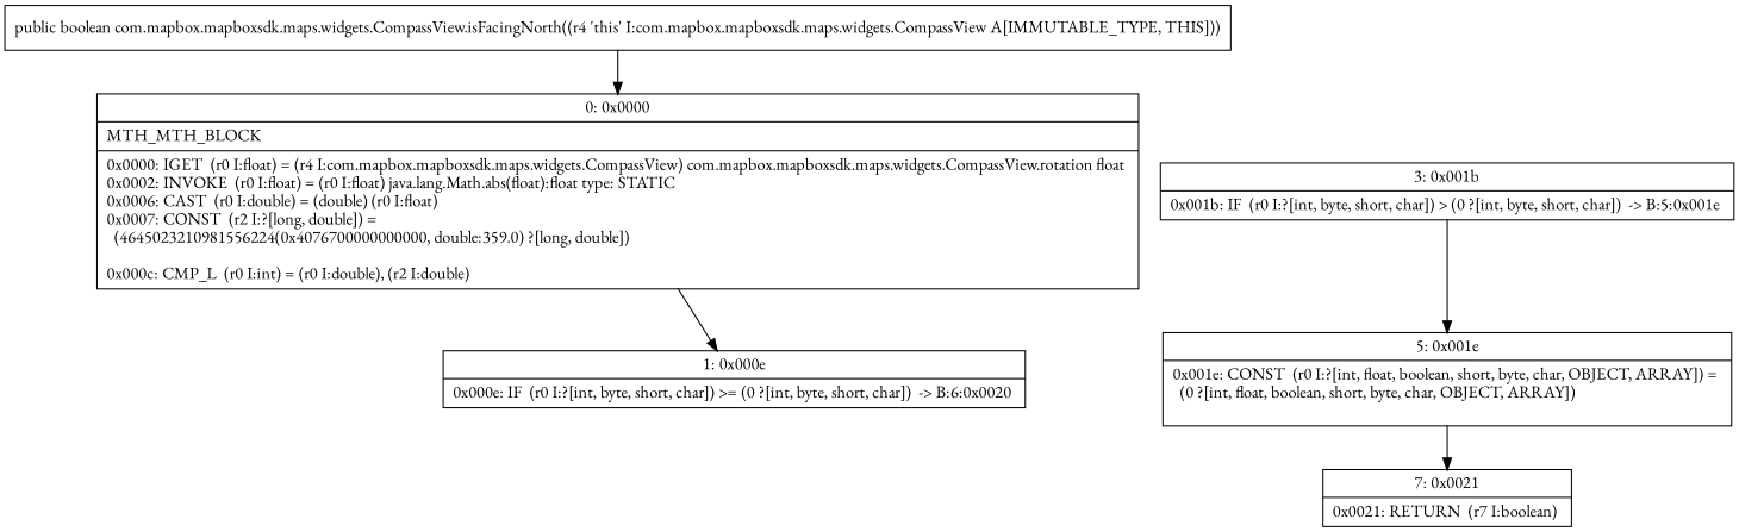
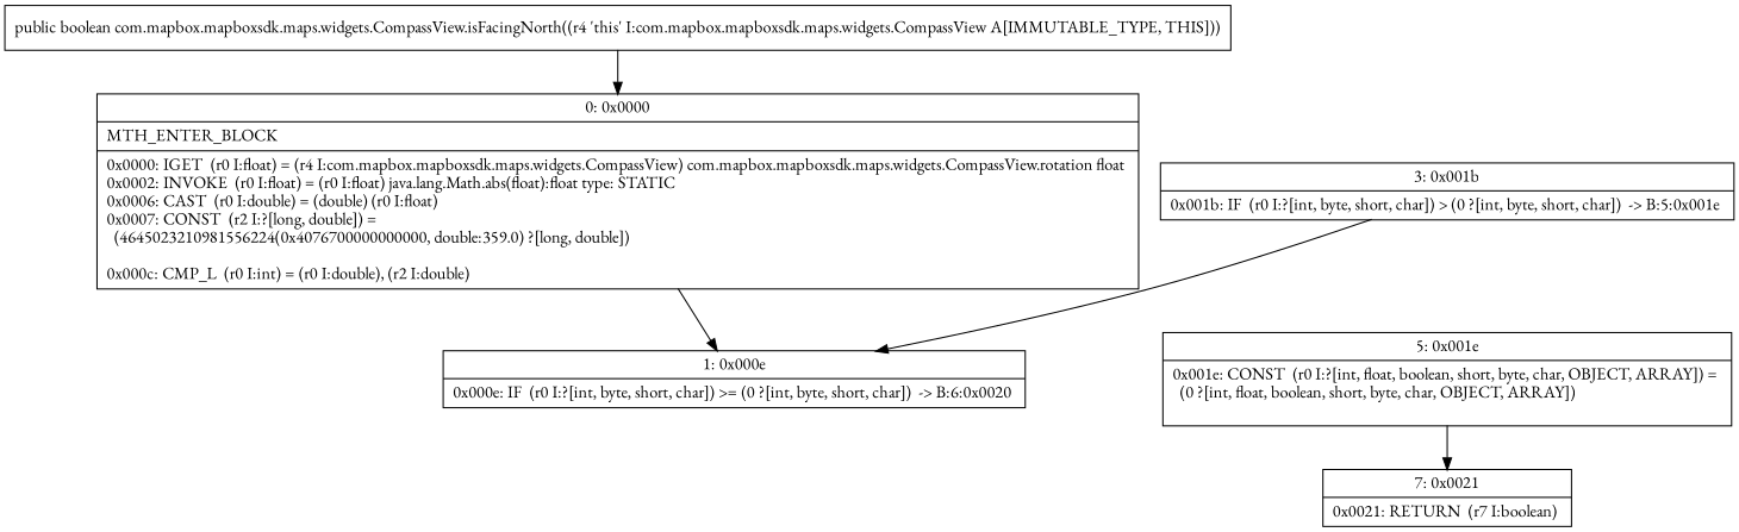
  digraph {
    fontname="EB Garamond"
    node [fontname="EB Garamond" shape=record]
    edge [fontname="EB Garamond"]
-   n1 [label="{0\:\ 0x0000|MTH_MTH_BLOCK\l|0x0000: IGET  (r0 I:float) = (r4 I:com.mapbox.mapboxsdk.maps.widgets.CompassView) com.mapbox.mapboxsdk.maps.widgets.CompassView.rotation float \l0x0002: INVOKE  (r0 I:float) = (r0 I:float) java.lang.Math.abs(float):float type: STATIC \l0x0006: CAST  (r0 I:double) = (double) (r0 I:float) \l0x0007: CONST  (r2 I:?[long, double]) = \l  (4645023210981556224(0x4076700000000000, double:359.0) ?[long, double])\l \l0x000c: CMP_L  (r0 I:int) = (r0 I:double), (r2 I:double) \l}"]
+   n1 [label="{0\:\ 0x0000|MTH_ENTER_BLOCK\l|0x0000: IGET  (r0 I:float) = (r4 I:com.mapbox.mapboxsdk.maps.widgets.CompassView) com.mapbox.mapboxsdk.maps.widgets.CompassView.rotation float \l0x0002: INVOKE  (r0 I:float) = (r0 I:float) java.lang.Math.abs(float):float type: STATIC \l0x0006: CAST  (r0 I:double) = (double) (r0 I:float) \l0x0007: CONST  (r2 I:?[long, double]) = \l  (4645023210981556224(0x4076700000000000, double:359.0) ?[long, double])\l \l0x000c: CMP_L  (r0 I:int) = (r0 I:double), (r2 I:double) \l}"]
    n2 [label="{1\:\ 0x000e|0x000e: IF  (r0 I:?[int, byte, short, char]) \>= (0 ?[int, byte, short, char])  \-\> B:6:0x0020 \l}"]
    n3 [label="{3\:\ 0x001b|0x001b: IF  (r0 I:?[int, byte, short, char]) \> (0 ?[int, byte, short, char])  \-\> B:5:0x001e \l}"]
    n4 [label="{5\:\ 0x001e|0x001e: CONST  (r0 I:?[int, float, boolean, short, byte, char, OBJECT, ARRAY]) = \l  (0 ?[int, float, boolean, short, byte, char, OBJECT, ARRAY])\l \l}"]
    n5 [label="{7\:\ 0x0021|0x0021: RETURN  (r7 I:boolean) \l}"]
    n6 [label="{public boolean com.mapbox.mapboxsdk.maps.widgets.CompassView.isFacingNorth((r4 'this' I:com.mapbox.mapboxsdk.maps.widgets.CompassView A[IMMUTABLE_TYPE, THIS])) }"]
    n1 -> n2
-   n3 -> n4
+   n3 -> n2
    n4 -> n5
    n6 -> n1
  }
